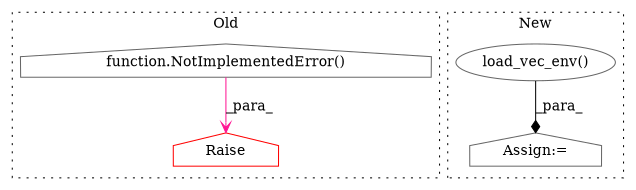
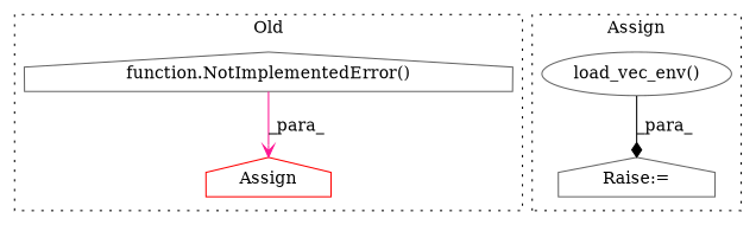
  digraph {
    node [a=75 color=gray40 shape=house]
-   n1 [a=91 color=red l=6 label=Raise s=993]
+   n1 [a=91 color=red l=6 label=Assign s=993]
    n2 [l="20,1" label="function.NotImplementedError()" s="999,1049"]
    n3 [l=19 label="load_vec_env()" s=1624 shape=ellipse]
-   n4 [a=68 l=3 label="Assign:=" s=1654]
+   n4 [a=68 l=3 label="Raise:=" s=1654]
    subgraph cluster_1 {
      label=Old
      style=dotted
      n1
      n2
    }
    subgraph cluster_2 {
-     label=New
+     label=Assign
      style=dotted
      n3
      n4
    }
    n2 -> n1 [arrowhead=vee color=deeppink label=_para_]
    n3 -> n4 [arrowhead=diamond color=black label=_para_]
  }
